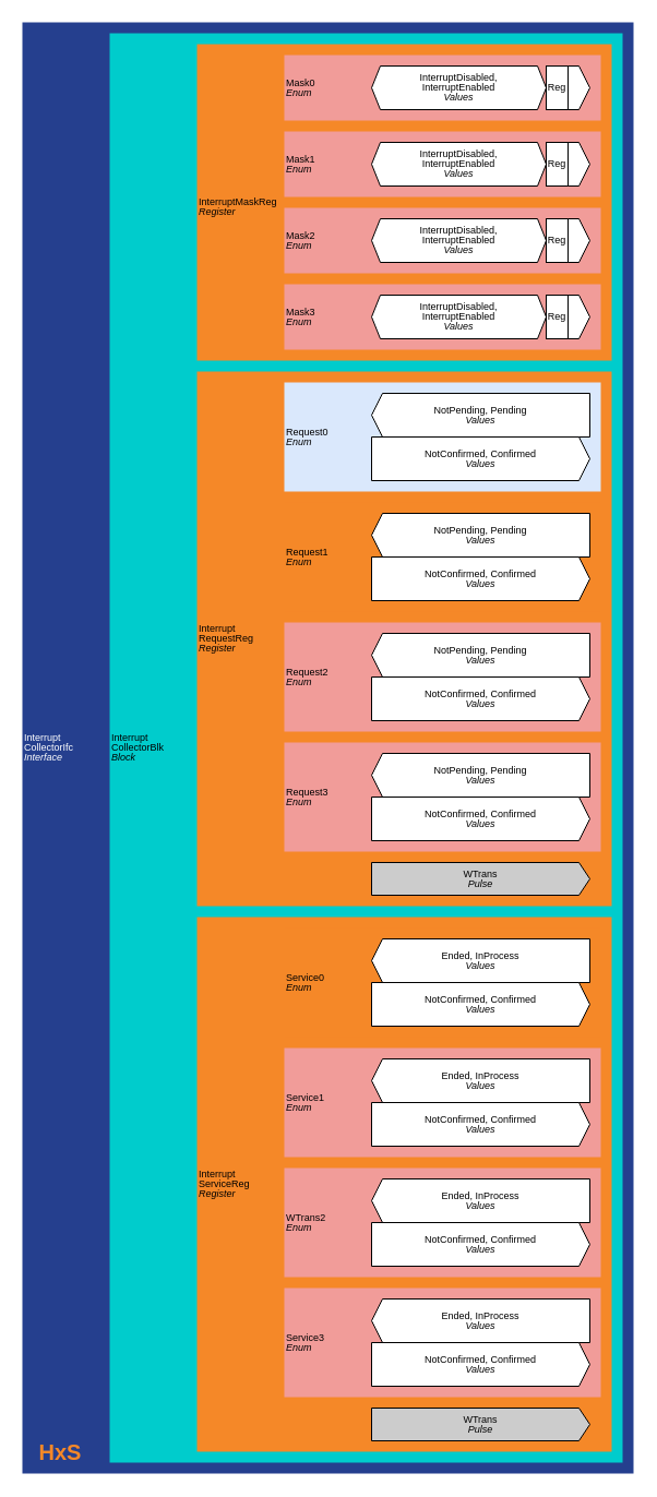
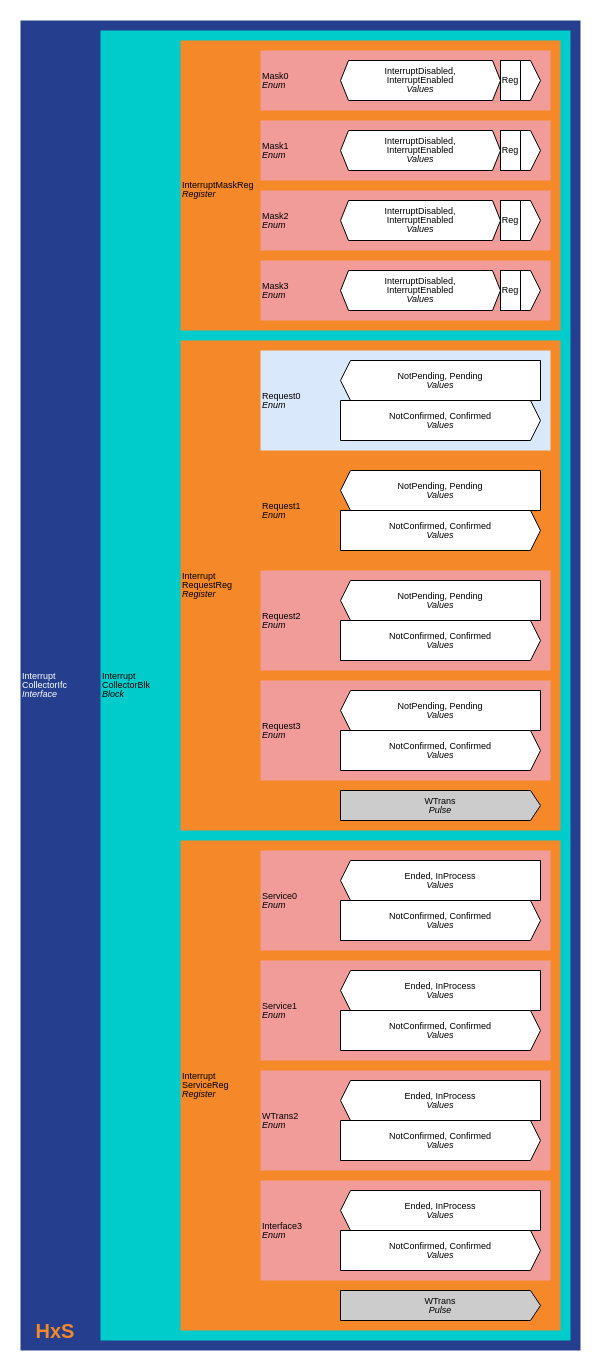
  <mxCell id="0" />
  <mxCell id="1" parent="0" />
  <mxCell id="2" parent="0" value="Foreground" />
  <mxCell id="3" parent="2" style="rounded=0;whiteSpace=wrap;html=1;fillColor=#253F8E;fontSize=9;fontColor=#FFFFFF;align=left;strokeColor=none" value="&lt;p style=&quot;line-height: 100%;&quot;&gt;Interrupt&lt;br&gt;CollectorIfc&lt;br&gt;&lt;i&gt;Interface&lt;/i&gt;&lt;/p&gt;" vertex="1"><mxGeometry as="geometry" height="1330.0" width="560.0" x="20" y="20" /></mxCell>
  <mxCell id="4" parent="2" style="rounded=0;whiteSpace=wrap;html=1;fillColor=#00CCCC;fontSize=9;fontColor=#000000;align=left;strokeColor=none" value="&lt;p style=&quot;line-height: 100%;&quot;&gt;Interrupt&lt;br&gt;CollectorBlk&lt;br&gt;&lt;i&gt;Block&lt;/i&gt;&lt;/p&gt;" vertex="1"><mxGeometry as="geometry" height="1310.0" width="470.0" x="100" y="30" /></mxCell>
  <mxCell id="5" parent="2" style="rounded=0;whiteSpace=wrap;html=1;fillColor=#F58828;fontSize=9;fontColor=#000000;align=left;strokeColor=none" value="&lt;p style=&quot;line-height: 100%;&quot;&gt;&lt;br&gt;InterruptMaskReg&lt;br&gt;&lt;i&gt;Register&lt;/i&gt;&lt;/p&gt;" vertex="1"><mxGeometry as="geometry" height="290.0" width="380.0" x="180" y="40" /></mxCell>
  <mxCell id="6" parent="2" style="rounded=0;whiteSpace=wrap;html=1;fillColor=#F19C99;fontSize=9;fontColor=#000000;align=left;strokeColor=none" value="&lt;p style=&quot;line-height: 100%;&quot;&gt;Mask0&lt;br&gt;&lt;i&gt;Enum&lt;/i&gt;&lt;/p&gt;" vertex="1"><mxGeometry as="geometry" height="60.0" width="290.0" x="260" y="50" /></mxCell>
  <mxCell id="7" parent="2" style="fillColor=#FFFFFF;arrowSize=0.05;shape=doubleArrow;rounded=0;whiteSpace=wrap;html=1;fontSize=9;arrowWidth=1" value="&lt;p style=&quot;line-height: 100%;&quot;&gt;InterruptDisabled, &lt;br&gt;InterruptEnabled&lt;br&gt;&lt;i&gt;Values&lt;/i&gt;&lt;/p&gt;" vertex="1"><mxGeometry as="geometry" height="40.0" width="160.0" x="340" y="60" /></mxCell>
  <mxCell id="8" parent="2" style="fillColor=#FFFFFF;rounded=0;whiteSpace=wrap;html=1;fontSize=9;arrowWidth=1" value="&lt;p style=&quot;line-height: 100%;&quot;&gt;Reg&lt;/p&gt;" vertex="1"><mxGeometry as="geometry" height="40.0" width="20.0" x="500" y="60" /></mxCell>
  <mxCell id="9" parent="2" style="fillColor=#FFFFFF;arrowSize=0.5;shape=singleArrow;rounded=0;whiteSpace=wrap;html=1;fontSize=9;arrowWidth=1" vertex="1"><mxGeometry as="geometry" height="40.0" width="20.0" x="520" y="60" /></mxCell>
  <mxCell id="10" parent="2" style="rounded=0;whiteSpace=wrap;html=1;fillColor=#F19C99;fontSize=9;fontColor=#000000;align=left;strokeColor=none" value="&lt;p style=&quot;line-height: 100%;&quot;&gt;Mask1&lt;br&gt;&lt;i&gt;Enum&lt;/i&gt;&lt;/p&gt;" vertex="1"><mxGeometry as="geometry" height="60.0" width="290.0" x="260" y="120" /></mxCell>
  <mxCell id="11" parent="2" style="fillColor=#FFFFFF;arrowSize=0.05;shape=doubleArrow;rounded=0;whiteSpace=wrap;html=1;fontSize=9;arrowWidth=1" value="&lt;p style=&quot;line-height: 100%;&quot;&gt;InterruptDisabled, &lt;br&gt;InterruptEnabled&lt;br&gt;&lt;i&gt;Values&lt;/i&gt;&lt;/p&gt;" vertex="1"><mxGeometry as="geometry" height="40.0" width="160.0" x="340" y="130" /></mxCell>
  <mxCell id="12" parent="2" style="fillColor=#FFFFFF;rounded=0;whiteSpace=wrap;html=1;fontSize=9;arrowWidth=1" value="&lt;p style=&quot;line-height: 100%;&quot;&gt;Reg&lt;/p&gt;" vertex="1"><mxGeometry as="geometry" height="40.0" width="20.0" x="500" y="130" /></mxCell>
  <mxCell id="13" parent="2" style="fillColor=#FFFFFF;arrowSize=0.5;shape=singleArrow;rounded=0;whiteSpace=wrap;html=1;fontSize=9;arrowWidth=1" vertex="1"><mxGeometry as="geometry" height="40.0" width="20.0" x="520" y="130" /></mxCell>
  <mxCell id="14" parent="2" style="rounded=0;whiteSpace=wrap;html=1;fillColor=#F19C99;fontSize=9;fontColor=#000000;align=left;strokeColor=none" value="&lt;p style=&quot;line-height: 100%;&quot;&gt;Mask2&lt;br&gt;&lt;i&gt;Enum&lt;/i&gt;&lt;/p&gt;" vertex="1"><mxGeometry as="geometry" height="60.0" width="290.0" x="260" y="190" /></mxCell>
  <mxCell id="15" parent="2" style="fillColor=#FFFFFF;arrowSize=0.05;shape=doubleArrow;rounded=0;whiteSpace=wrap;html=1;fontSize=9;arrowWidth=1" value="&lt;p style=&quot;line-height: 100%;&quot;&gt;InterruptDisabled, &lt;br&gt;InterruptEnabled&lt;br&gt;&lt;i&gt;Values&lt;/i&gt;&lt;/p&gt;" vertex="1"><mxGeometry as="geometry" height="40.0" width="160.0" x="340" y="200" /></mxCell>
  <mxCell id="16" parent="2" style="fillColor=#FFFFFF;rounded=0;whiteSpace=wrap;html=1;fontSize=9;arrowWidth=1" value="&lt;p style=&quot;line-height: 100%;&quot;&gt;Reg&lt;/p&gt;" vertex="1"><mxGeometry as="geometry" height="40.0" width="20.0" x="500" y="200" /></mxCell>
  <mxCell id="17" parent="2" style="fillColor=#FFFFFF;arrowSize=0.5;shape=singleArrow;rounded=0;whiteSpace=wrap;html=1;fontSize=9;arrowWidth=1" vertex="1"><mxGeometry as="geometry" height="40.0" width="20.0" x="520" y="200" /></mxCell>
  <mxCell id="18" parent="2" style="rounded=0;whiteSpace=wrap;html=1;fillColor=#F19C99;fontSize=9;fontColor=#000000;align=left;strokeColor=none" value="&lt;p style=&quot;line-height: 100%;&quot;&gt;Mask3&lt;br&gt;&lt;i&gt;Enum&lt;/i&gt;&lt;/p&gt;" vertex="1"><mxGeometry as="geometry" height="60.0" width="290.0" x="260" y="260" /></mxCell>
  <mxCell id="19" parent="2" style="fillColor=#FFFFFF;arrowSize=0.05;shape=doubleArrow;rounded=0;whiteSpace=wrap;html=1;fontSize=9;arrowWidth=1" value="&lt;p style=&quot;line-height: 100%;&quot;&gt;InterruptDisabled, &lt;br&gt;InterruptEnabled&lt;br&gt;&lt;i&gt;Values&lt;/i&gt;&lt;/p&gt;" vertex="1"><mxGeometry as="geometry" height="40.0" width="160.0" x="340" y="270" /></mxCell>
  <mxCell id="20" parent="2" style="fillColor=#FFFFFF;rounded=0;whiteSpace=wrap;html=1;fontSize=9;arrowWidth=1" value="&lt;p style=&quot;line-height: 100%;&quot;&gt;Reg&lt;/p&gt;" vertex="1"><mxGeometry as="geometry" height="40.0" width="20.0" x="500" y="270" /></mxCell>
  <mxCell id="21" parent="2" style="fillColor=#FFFFFF;arrowSize=0.5;shape=singleArrow;rounded=0;whiteSpace=wrap;html=1;fontSize=9;arrowWidth=1" vertex="1"><mxGeometry as="geometry" height="40.0" width="20.0" x="520" y="270" /></mxCell>
  <mxCell id="22" parent="2" style="rounded=0;whiteSpace=wrap;html=1;fillColor=#F58828;fontSize=9;fontColor=#000000;align=left;strokeColor=none" value="&lt;p style=&quot;line-height: 100%;&quot;&gt;Interrupt&lt;br&gt;RequestReg&lt;br&gt;&lt;i&gt;Register&lt;/i&gt;&lt;/p&gt;" vertex="1"><mxGeometry as="geometry" height="490.0" width="380.0" x="180" y="340" /></mxCell>
  <mxCell id="23" parent="2" style="rounded=0;whiteSpace=wrap;html=1;fillColor=#dae8fc;fontSize=9;fontColor=#000000;align=left;strokeColor=none;" value="&lt;p style=&quot;line-height: 100%;&quot;&gt;Request0&lt;br&gt;&lt;i&gt;Enum&lt;/i&gt;&lt;/p&gt;" vertex="1"><mxGeometry as="geometry" height="100.0" width="290.0" x="260" y="350" /></mxCell>
  <mxCell id="24" parent="2" style="fillColor=#FFFFFF;arrowSize=0.05;shape=singleArrow;direction=west;rounded=0;whiteSpace=wrap;html=1;fontSize=9;arrowWidth=1" value="&lt;p style=&quot;line-height: 100%;&quot;&gt;NotPending, Pending&lt;br&gt;&lt;i&gt;Values&lt;/i&gt;&lt;/p&gt;" vertex="1"><mxGeometry as="geometry" height="40.0" width="200.0" x="340" y="360" /></mxCell>
  <mxCell id="25" parent="2" style="fillColor=#FFFFFF;arrowSize=0.05;shape=singleArrow;rounded=0;whiteSpace=wrap;html=1;fontSize=9;arrowWidth=1" value="&lt;p style=&quot;line-height: 100%;&quot;&gt;NotConfirmed, Confirmed&lt;br&gt;&lt;i&gt;Values&lt;/i&gt;&lt;/p&gt;" vertex="1"><mxGeometry as="geometry" height="40.0" width="200.0" x="340" y="400" /></mxCell>
  <mxCell id="26" parent="2" style="rounded=0;whiteSpace=wrap;html=1;fillColor=#f58828;fontSize=9;fontColor=#000000;align=left;strokeColor=none;" value="&lt;p style=&quot;line-height: 100%;&quot;&gt;Request1&lt;br&gt;&lt;i&gt;Enum&lt;/i&gt;&lt;/p&gt;" vertex="1"><mxGeometry as="geometry" height="100.0" width="290.0" x="260" y="460" /></mxCell>
  <mxCell id="27" parent="2" style="fillColor=#FFFFFF;arrowSize=0.05;shape=singleArrow;direction=west;rounded=0;whiteSpace=wrap;html=1;fontSize=9;arrowWidth=1" value="&lt;p style=&quot;line-height: 100%;&quot;&gt;NotPending, Pending&lt;br&gt;&lt;i&gt;Values&lt;/i&gt;&lt;/p&gt;" vertex="1"><mxGeometry as="geometry" height="40.0" width="200.0" x="340" y="470" /></mxCell>
  <mxCell id="28" parent="2" style="fillColor=#FFFFFF;arrowSize=0.05;shape=singleArrow;rounded=0;whiteSpace=wrap;html=1;fontSize=9;arrowWidth=1" value="&lt;p style=&quot;line-height: 100%;&quot;&gt;NotConfirmed, Confirmed&lt;br&gt;&lt;i&gt;Values&lt;/i&gt;&lt;/p&gt;" vertex="1"><mxGeometry as="geometry" height="40.0" width="200.0" x="340" y="510" /></mxCell>
  <mxCell id="29" parent="2" style="rounded=0;whiteSpace=wrap;html=1;fillColor=#F19C99;fontSize=9;fontColor=#000000;align=left;strokeColor=none" value="&lt;p style=&quot;line-height: 100%;&quot;&gt;Request2&lt;br&gt;&lt;i&gt;Enum&lt;/i&gt;&lt;/p&gt;" vertex="1"><mxGeometry as="geometry" height="100.0" width="290.0" x="260" y="570" /></mxCell>
  <mxCell id="30" parent="2" style="fillColor=#FFFFFF;arrowSize=0.05;shape=singleArrow;direction=west;rounded=0;whiteSpace=wrap;html=1;fontSize=9;arrowWidth=1" value="&lt;p style=&quot;line-height: 100%;&quot;&gt;NotPending, Pending&lt;br&gt;&lt;i&gt;Values&lt;/i&gt;&lt;/p&gt;" vertex="1"><mxGeometry as="geometry" height="40.0" width="200.0" x="340" y="580" /></mxCell>
  <mxCell id="31" parent="2" style="fillColor=#FFFFFF;arrowSize=0.05;shape=singleArrow;rounded=0;whiteSpace=wrap;html=1;fontSize=9;arrowWidth=1" value="&lt;p style=&quot;line-height: 100%;&quot;&gt;NotConfirmed, Confirmed&lt;br&gt;&lt;i&gt;Values&lt;/i&gt;&lt;/p&gt;" vertex="1"><mxGeometry as="geometry" height="40.0" width="200.0" x="340" y="620" /></mxCell>
  <mxCell id="32" parent="2" style="rounded=0;whiteSpace=wrap;html=1;fillColor=#F19C99;fontSize=9;fontColor=#000000;align=left;strokeColor=none" value="&lt;p style=&quot;line-height: 100%;&quot;&gt;Request3&lt;br&gt;&lt;i&gt;Enum&lt;/i&gt;&lt;/p&gt;" vertex="1"><mxGeometry as="geometry" height="100.0" width="290.0" x="260" y="680" /></mxCell>
  <mxCell id="33" parent="2" style="fillColor=#FFFFFF;arrowSize=0.05;shape=singleArrow;direction=west;rounded=0;whiteSpace=wrap;html=1;fontSize=9;arrowWidth=1" value="&lt;p style=&quot;line-height: 100%;&quot;&gt;NotPending, Pending&lt;br&gt;&lt;i&gt;Values&lt;/i&gt;&lt;/p&gt;" vertex="1"><mxGeometry as="geometry" height="40.0" width="200.0" x="340" y="690" /></mxCell>
  <mxCell id="34" parent="2" style="fillColor=#FFFFFF;arrowSize=0.05;shape=singleArrow;rounded=0;whiteSpace=wrap;html=1;fontSize=9;arrowWidth=1" value="&lt;p style=&quot;line-height: 100%;&quot;&gt;NotConfirmed, Confirmed&lt;br&gt;&lt;i&gt;Values&lt;/i&gt;&lt;/p&gt;" vertex="1"><mxGeometry as="geometry" height="40.0" width="200.0" x="340" y="730" /></mxCell>
  <mxCell id="35" parent="2" style="fillColor=#CCCCCC;arrowSize=0.05;shape=singleArrow;rounded=0;whiteSpace=wrap;html=1;fontSize=9;arrowWidth=1" value="&lt;p style=&quot;line-height: 100%;&quot;&gt;WTrans&lt;br&gt;&lt;i&gt;Pulse&lt;/i&gt;&lt;/p&gt;" vertex="1"><mxGeometry as="geometry" height="30.0" width="200.0" x="340" y="790" /></mxCell>
  <mxCell id="36" parent="2" style="rounded=0;whiteSpace=wrap;html=1;fillColor=#F58828;fontSize=9;fontColor=#000000;align=left;strokeColor=none" value="&lt;p style=&quot;line-height: 100%;&quot;&gt;Interrupt&lt;br&gt;ServiceReg&lt;br&gt;&lt;i&gt;Register&lt;/i&gt;&lt;/p&gt;" vertex="1"><mxGeometry as="geometry" height="490.0" width="380.0" x="180" y="840" /></mxCell>
- <mxCell id="37" parent="2" style="rounded=0;whiteSpace=wrap;html=1;fillColor=#f58828;fontSize=9;fontColor=#000000;align=left;strokeColor=none;" value="&lt;p style=&quot;line-height: 100%;&quot;&gt;Service0&lt;br&gt;&lt;i&gt;Enum&lt;/i&gt;&lt;/p&gt;" vertex="1"><mxGeometry as="geometry" height="100.0" width="290.0" x="260" y="850" /></mxCell>
+ <mxCell id="37" parent="2" style="rounded=0;whiteSpace=wrap;html=1;fillColor=#F19C99;fontSize=9;fontColor=#000000;align=left;strokeColor=none" value="&lt;p style=&quot;line-height: 100%;&quot;&gt;Service0&lt;br&gt;&lt;i&gt;Enum&lt;/i&gt;&lt;/p&gt;" vertex="1"><mxGeometry as="geometry" height="100.0" width="290.0" x="260" y="850" /></mxCell>
  <mxCell id="38" parent="2" style="fillColor=#FFFFFF;arrowSize=0.05;shape=singleArrow;direction=west;rounded=0;whiteSpace=wrap;html=1;fontSize=9;arrowWidth=1" value="&lt;p style=&quot;line-height: 100%;&quot;&gt;Ended, InProcess&lt;br&gt;&lt;i&gt;Values&lt;/i&gt;&lt;/p&gt;" vertex="1"><mxGeometry as="geometry" height="40.0" width="200.0" x="340" y="860" /></mxCell>
  <mxCell id="39" parent="2" style="fillColor=#FFFFFF;arrowSize=0.05;shape=singleArrow;rounded=0;whiteSpace=wrap;html=1;fontSize=9;arrowWidth=1" value="&lt;p style=&quot;line-height: 100%;&quot;&gt;NotConfirmed, Confirmed&lt;br&gt;&lt;i&gt;Values&lt;/i&gt;&lt;/p&gt;" vertex="1"><mxGeometry as="geometry" height="40.0" width="200.0" x="340" y="900" /></mxCell>
  <mxCell id="40" parent="2" style="rounded=0;whiteSpace=wrap;html=1;fillColor=#F19C99;fontSize=9;fontColor=#000000;align=left;strokeColor=none" value="&lt;p style=&quot;line-height: 100%;&quot;&gt;Service1&lt;br&gt;&lt;i&gt;Enum&lt;/i&gt;&lt;/p&gt;" vertex="1"><mxGeometry as="geometry" height="100.0" width="290.0" x="260" y="960" /></mxCell>
  <mxCell id="41" parent="2" style="fillColor=#FFFFFF;arrowSize=0.05;shape=singleArrow;direction=west;rounded=0;whiteSpace=wrap;html=1;fontSize=9;arrowWidth=1" value="&lt;p style=&quot;line-height: 100%;&quot;&gt;Ended, InProcess&lt;br&gt;&lt;i&gt;Values&lt;/i&gt;&lt;/p&gt;" vertex="1"><mxGeometry as="geometry" height="40.0" width="200.0" x="340" y="970" /></mxCell>
  <mxCell id="42" parent="2" style="fillColor=#FFFFFF;arrowSize=0.05;shape=singleArrow;rounded=0;whiteSpace=wrap;html=1;fontSize=9;arrowWidth=1" value="&lt;p style=&quot;line-height: 100%;&quot;&gt;NotConfirmed, Confirmed&lt;br&gt;&lt;i&gt;Values&lt;/i&gt;&lt;/p&gt;" vertex="1"><mxGeometry as="geometry" height="40.0" width="200.0" x="340" y="1010" /></mxCell>
  <mxCell id="43" parent="2" style="rounded=0;whiteSpace=wrap;html=1;fillColor=#F19C99;fontSize=9;fontColor=#000000;align=left;strokeColor=none" value="&lt;p style=&quot;line-height: 100%;&quot;&gt;WTrans2&lt;br&gt;&lt;i&gt;Enum&lt;/i&gt;&lt;/p&gt;" vertex="1"><mxGeometry as="geometry" height="100.0" width="290.0" x="260" y="1070" /></mxCell>
  <mxCell id="44" parent="2" style="fillColor=#FFFFFF;arrowSize=0.05;shape=singleArrow;direction=west;rounded=0;whiteSpace=wrap;html=1;fontSize=9;arrowWidth=1" value="&lt;p style=&quot;line-height: 100%;&quot;&gt;Ended, InProcess&lt;br&gt;&lt;i&gt;Values&lt;/i&gt;&lt;/p&gt;" vertex="1"><mxGeometry as="geometry" height="40.0" width="200.0" x="340" y="1080" /></mxCell>
  <mxCell id="45" parent="2" style="fillColor=#FFFFFF;arrowSize=0.05;shape=singleArrow;rounded=0;whiteSpace=wrap;html=1;fontSize=9;arrowWidth=1" value="&lt;p style=&quot;line-height: 100%;&quot;&gt;NotConfirmed, Confirmed&lt;br&gt;&lt;i&gt;Values&lt;/i&gt;&lt;/p&gt;" vertex="1"><mxGeometry as="geometry" height="40.0" width="200.0" x="340" y="1120" /></mxCell>
- <mxCell id="46" parent="2" style="rounded=0;whiteSpace=wrap;html=1;fillColor=#F19C99;fontSize=9;fontColor=#000000;align=left;strokeColor=none" value="&lt;p style=&quot;line-height: 100%;&quot;&gt;Service3&lt;br&gt;&lt;i&gt;Enum&lt;/i&gt;&lt;/p&gt;" vertex="1"><mxGeometry as="geometry" height="100.0" width="290.0" x="260" y="1180" /></mxCell>
+ <mxCell id="46" parent="2" style="rounded=0;whiteSpace=wrap;html=1;fillColor=#F19C99;fontSize=9;fontColor=#000000;align=left;strokeColor=none" value="&lt;p style=&quot;line-height: 100%;&quot;&gt;Interface3&lt;br&gt;&lt;i&gt;Enum&lt;/i&gt;&lt;/p&gt;" vertex="1"><mxGeometry as="geometry" height="100.0" width="290.0" x="260" y="1180" /></mxCell>
  <mxCell id="47" parent="2" style="fillColor=#FFFFFF;arrowSize=0.05;shape=singleArrow;direction=west;rounded=0;whiteSpace=wrap;html=1;fontSize=9;arrowWidth=1" value="&lt;p style=&quot;line-height: 100%;&quot;&gt;Ended, InProcess&lt;br&gt;&lt;i&gt;Values&lt;/i&gt;&lt;/p&gt;" vertex="1"><mxGeometry as="geometry" height="40.0" width="200.0" x="340" y="1190" /></mxCell>
  <mxCell id="48" parent="2" style="fillColor=#FFFFFF;arrowSize=0.05;shape=singleArrow;rounded=0;whiteSpace=wrap;html=1;fontSize=9;arrowWidth=1" value="&lt;p style=&quot;line-height: 100%;&quot;&gt;NotConfirmed, Confirmed&lt;br&gt;&lt;i&gt;Values&lt;/i&gt;&lt;/p&gt;" vertex="1"><mxGeometry as="geometry" height="40.0" width="200.0" x="340" y="1230" /></mxCell>
  <mxCell id="49" parent="2" style="fillColor=#CCCCCC;arrowSize=0.05;shape=singleArrow;rounded=0;whiteSpace=wrap;html=1;fontSize=9;arrowWidth=1" value="&lt;p style=&quot;line-height: 100%;&quot;&gt;WTrans&lt;br&gt;&lt;i&gt;Pulse&lt;/i&gt;&lt;/p&gt;" vertex="1"><mxGeometry as="geometry" height="30.0" width="200.0" x="340" y="1290" /></mxCell>
  <mxCell id="50" parent="2" style="fillColor=none;verticalAlign=middle;labelBorderColor=none;fontSize=20;align=center;fontStyle=1;strokeColor=none;fontColor=#F58828;rounded=0;whiteSpace=wrap;html=1" value="&lt;p style=&quot;line-height: 100%;&quot;&gt;HxS&lt;/p&gt;" vertex="1"><mxGeometry x="30" y="1315" as="geometry" height="30.0" width="50.0" /></mxCell>
